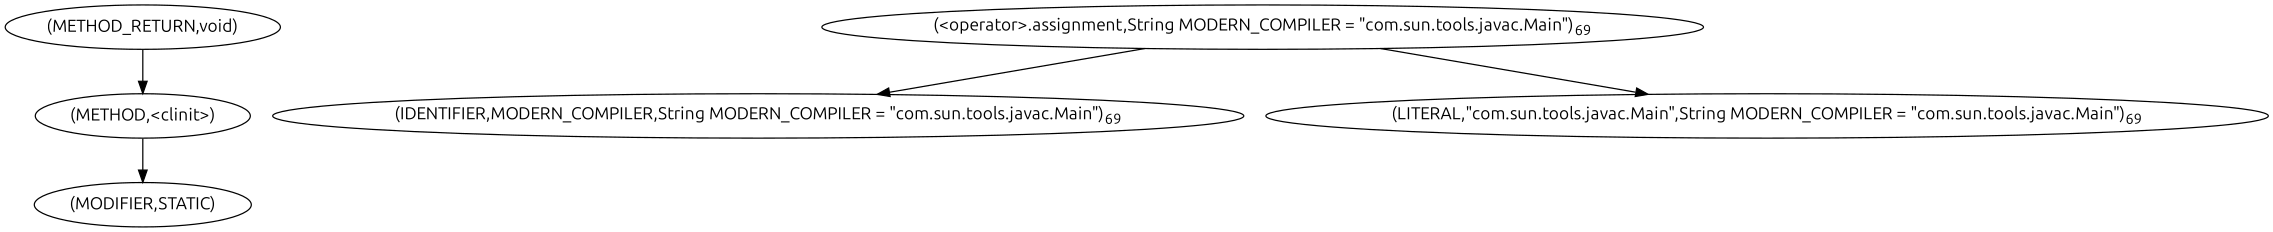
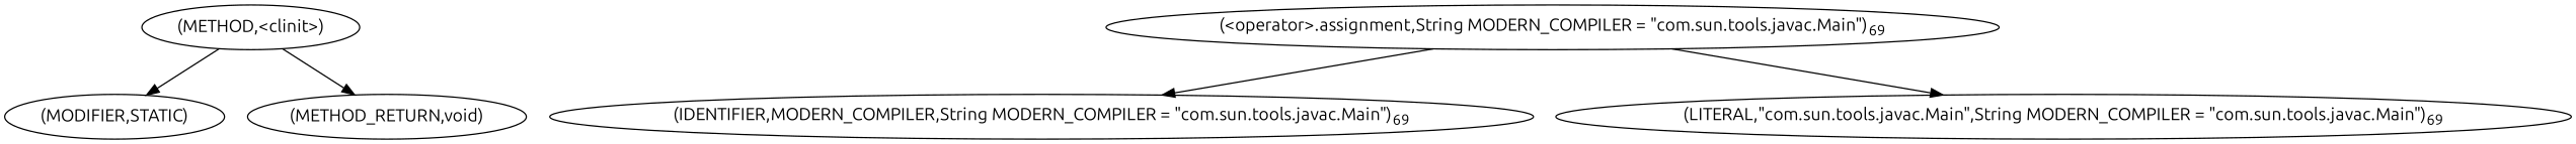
  digraph {
    fontname=Ubuntu
    node [fontname=Ubuntu]
    edge [fontname=Ubuntu]
    n1 [label=<(METHOD,&lt;clinit&gt;)>]
    n2 [label=<(MODIFIER,STATIC)>]
    n3 [label=<(METHOD_RETURN,void)>]
    n4 [label=<(&lt;operator&gt;.assignment,String MODERN_COMPILER = &quot;com.sun.tools.javac.Main&quot;)<SUB>69</SUB>>]
    n5 [label=<(IDENTIFIER,MODERN_COMPILER,String MODERN_COMPILER = &quot;com.sun.tools.javac.Main&quot;)<SUB>69</SUB>>]
    n6 [label=<(LITERAL,&quot;com.sun.tools.javac.Main&quot;,String MODERN_COMPILER = &quot;com.sun.tools.javac.Main&quot;)<SUB>69</SUB>>]
    n1 -> n2
-   n3 -> n1
+   n1 -> n3
    n4 -> n5
    n4 -> n6
  }
